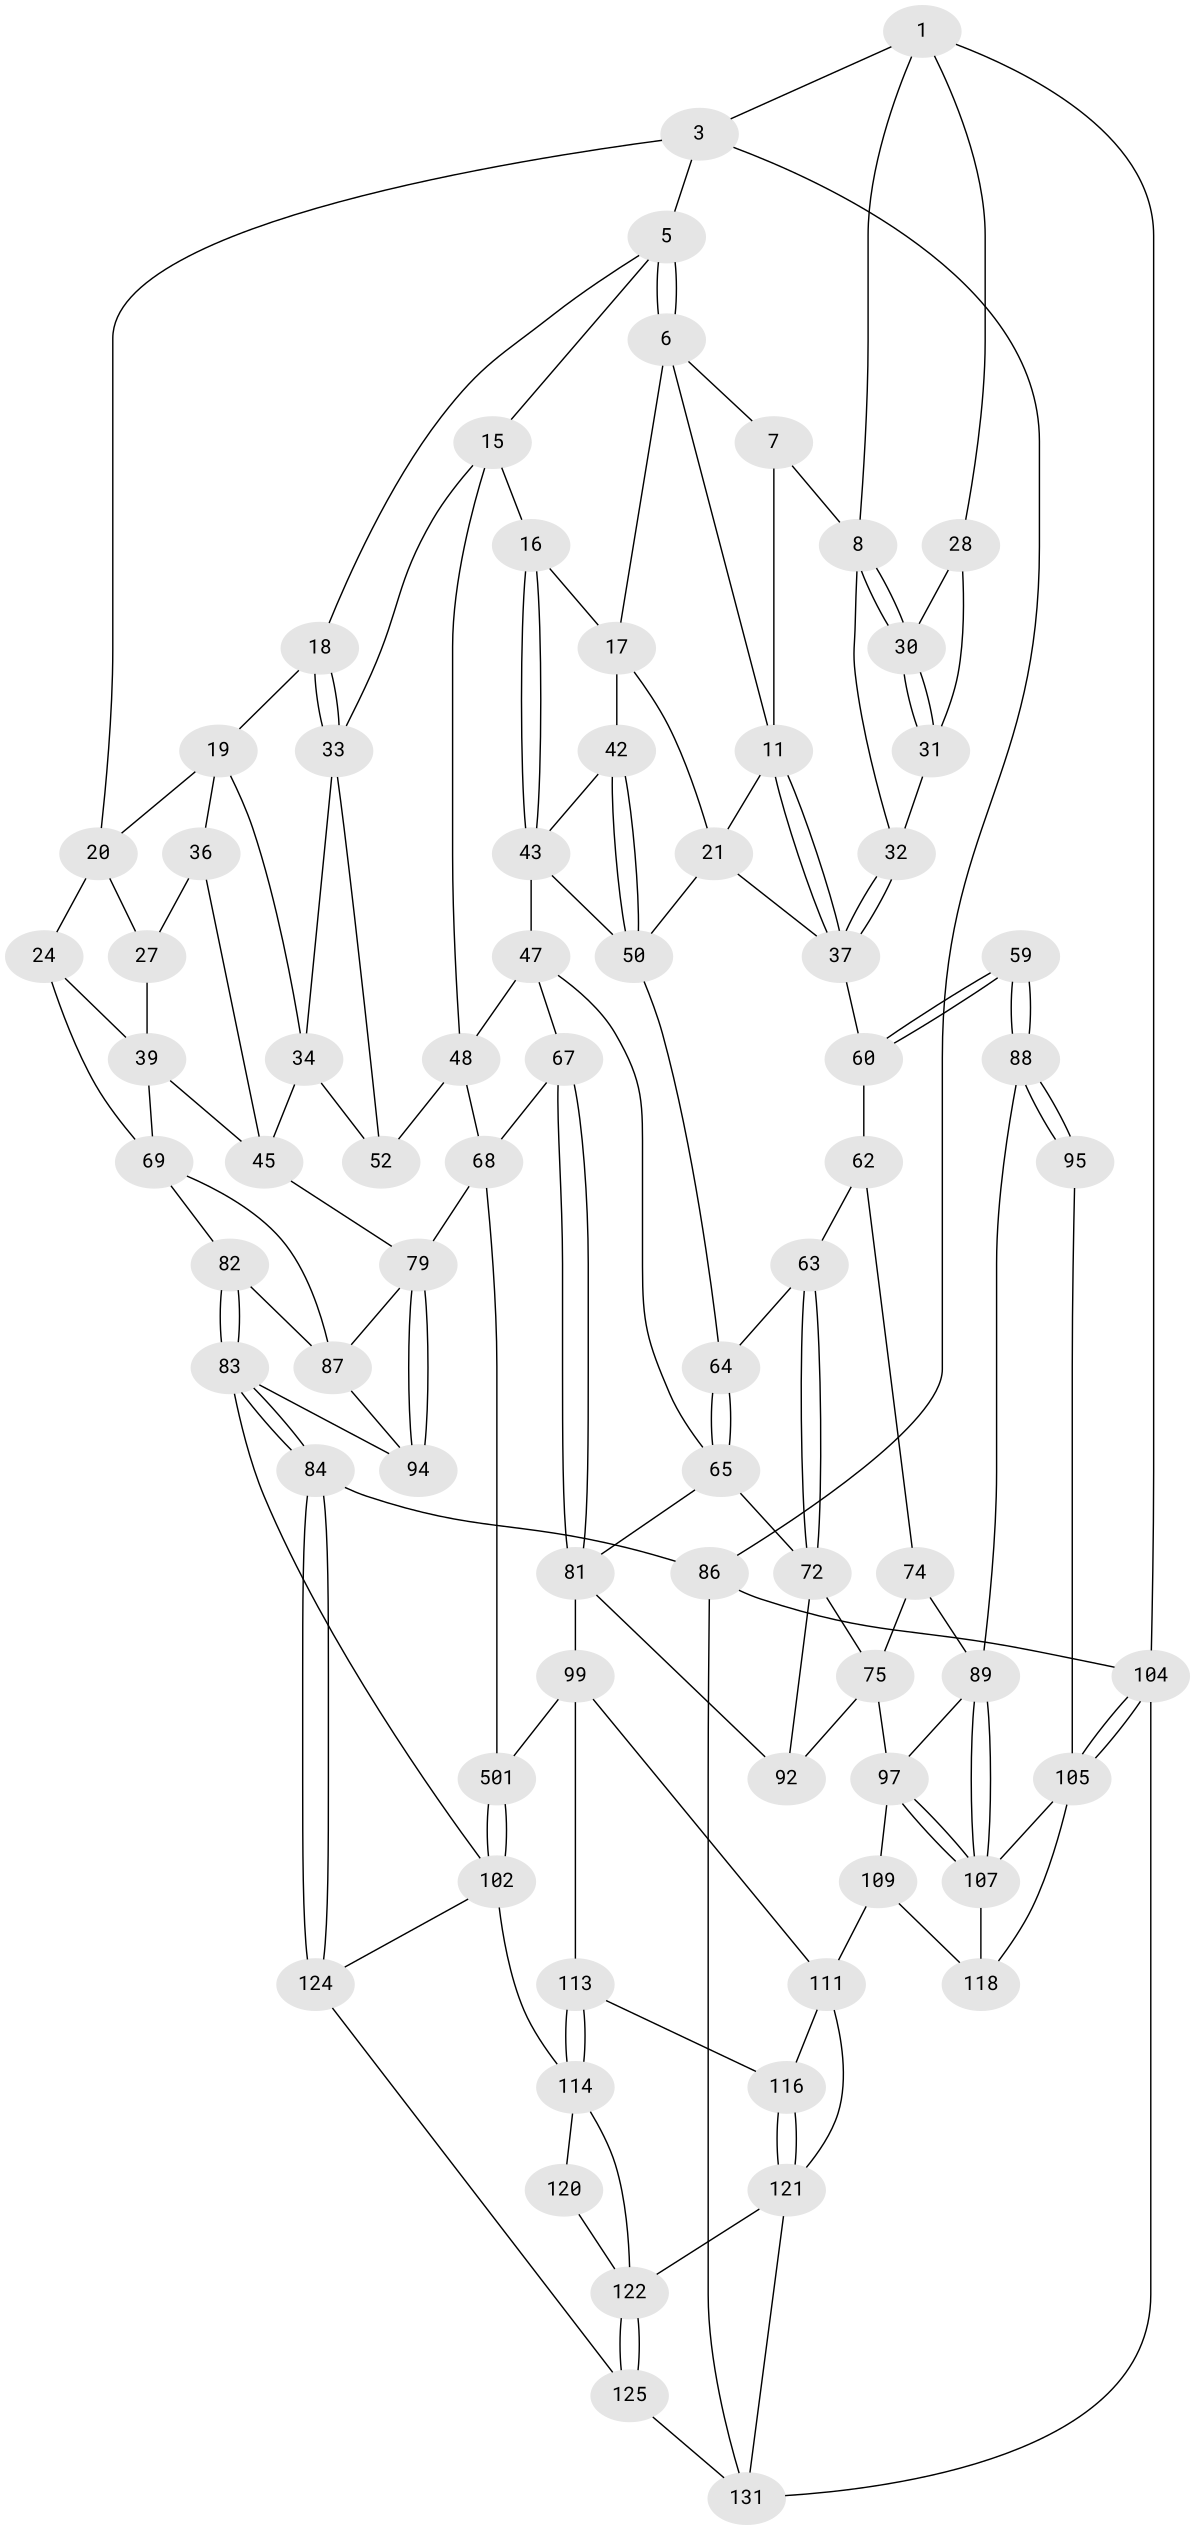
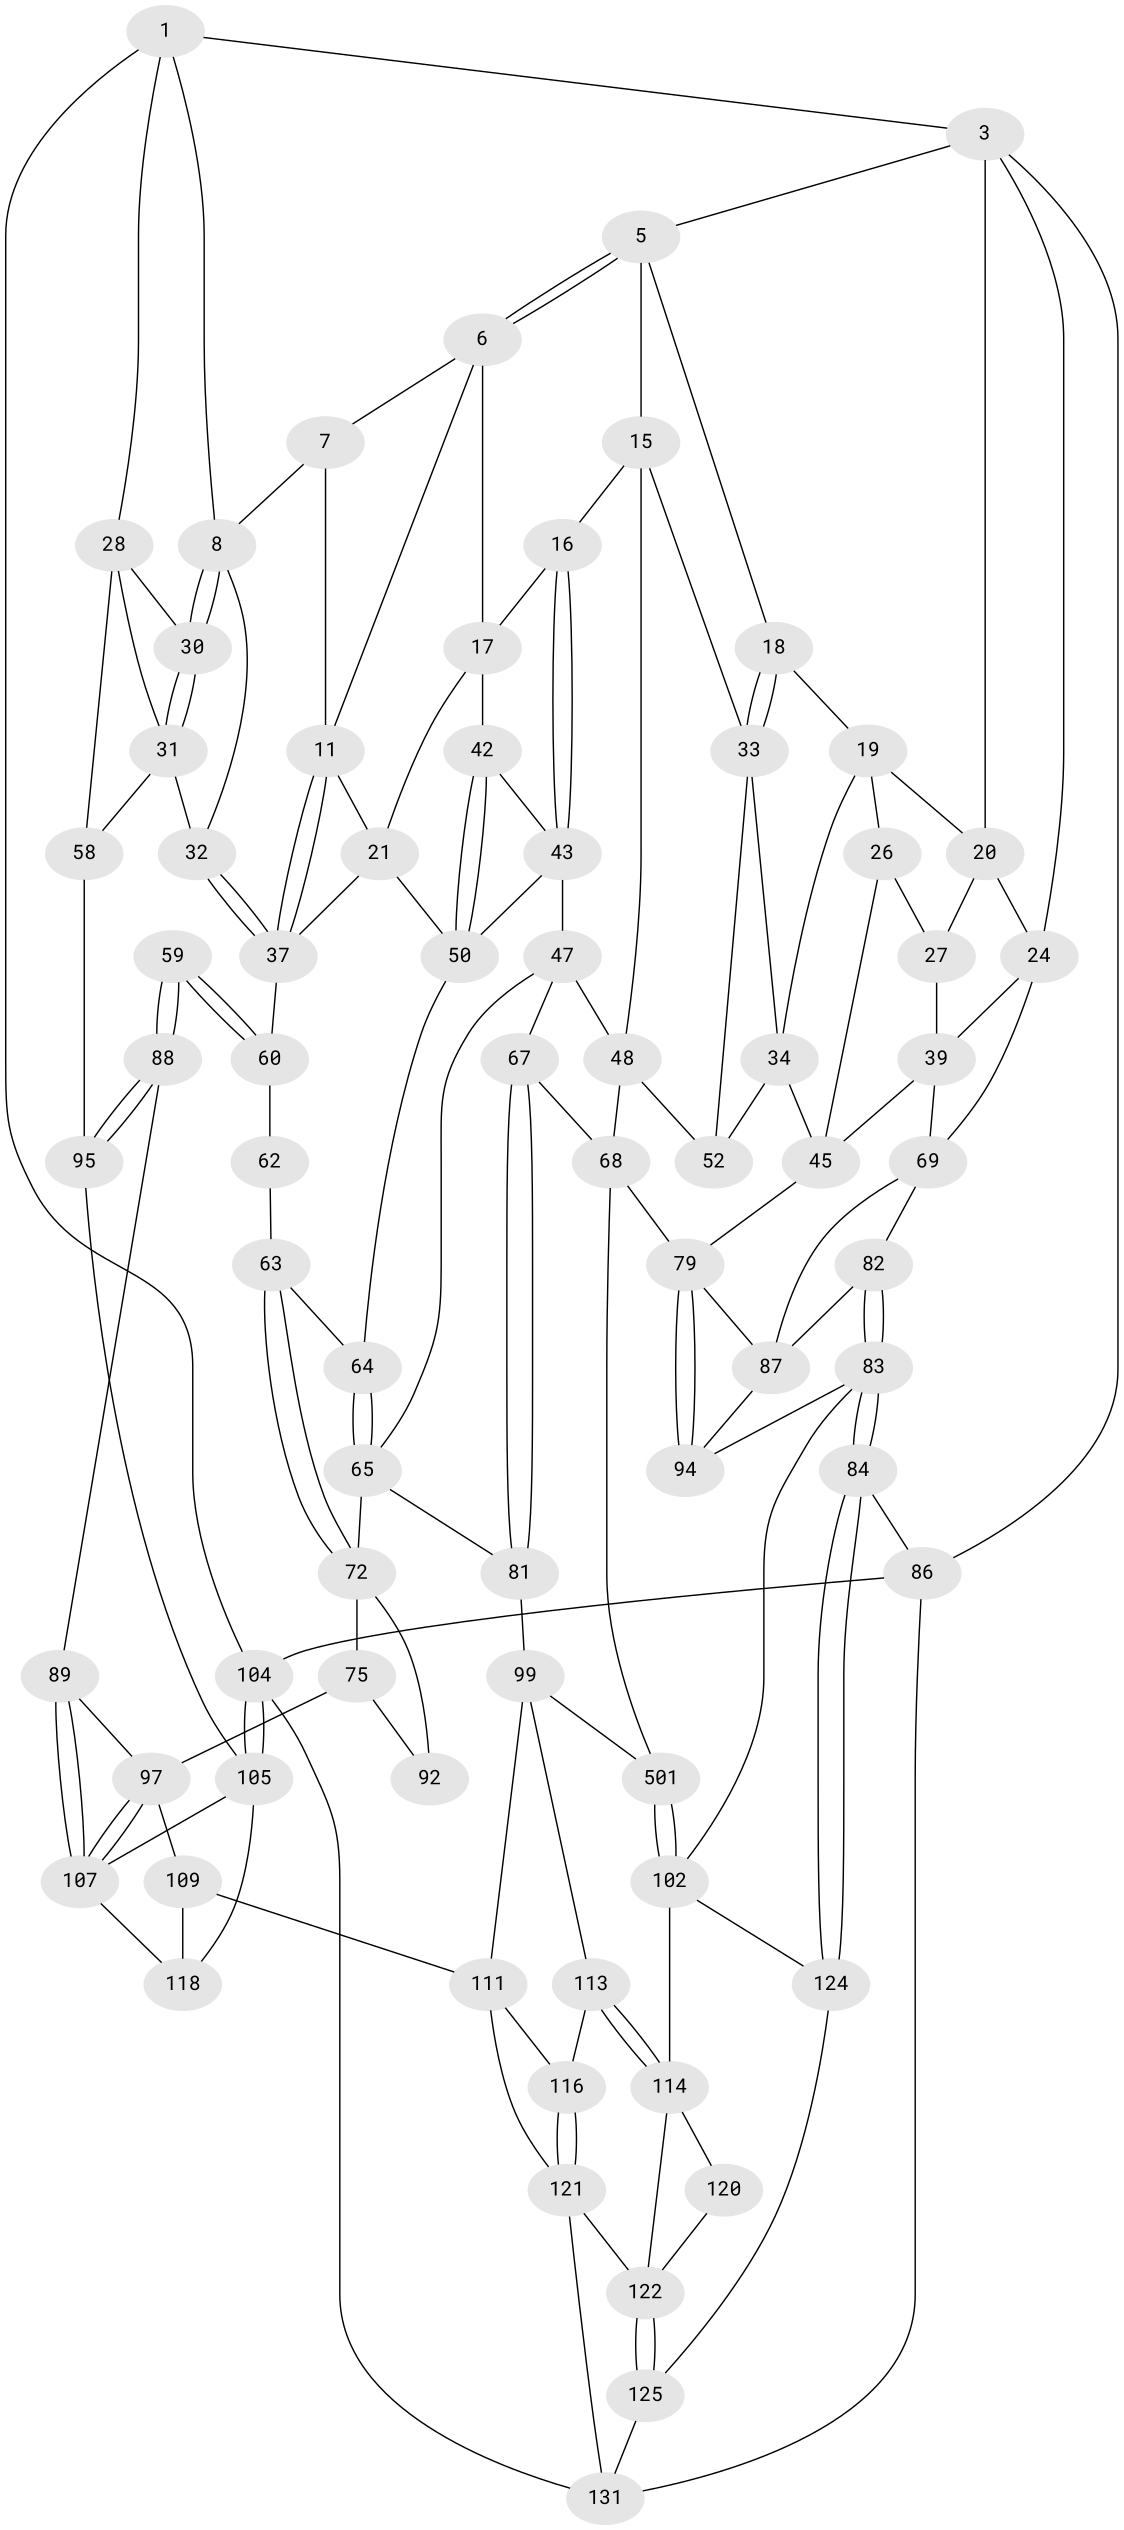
  graph {
    fontname="Roboto Mono"
    node [color=gray90 fontname="Roboto Mono" style=filled]
    edge [fontname="Roboto Mono"]
    1 [super="+2"]
    3 [super="+4"]
    8 [super="+9"]
    28 [super="+29"]
    104 [super="+130"]
    5 [super="+14"]
    20 [super="+23"]
    24 [super="+40"]
    86
    30
    32
    31 [super="+53"]
+   58 [super="+77"]
    131 [super="+132"]
    105 [super="+106"]
    6 [super="+13"]
    15 [super="+35"]
    18
    27 [super="+38"]
    39 [super="+57"]
    69 [super="+70"]
    7 [super="+10"]
    11 [super="+12"]
    17 [super="+22"]
    16
    33 [super="+36"]
    48 [super="+55"]
    19 [super="+25"]
    21 [super="+49"]
    37 [super="+51"]
    42
    50 [super="+54"]
    60 [super="+61"]
    43 [super="+46"]
    34 [super="+44"]
    52
    68 [super="+78"]
    47 [super="+66"]
-   26 [super="+41" label=36]
+   26 [super="+41"]
    45 [super="+56"]
    64
    82
    87 [super="+91"]
    79 [super="+80"]
    95
    62 [super="+71"]
    65 [super="+73"]
    67
    94
    72 [super="+76"]
    81 [super="+93"]
    n52 [label=501]
    59
    88
    89 [super="+90"]
    63
-   74
    75 [super="+96"]
    92
    99 [super="+100"]
    102 [super="+115"]
    83 [super="+103"]
    97 [super="+98"]
    107 [super="+108"]
    109 [super="+110"]
    111 [super="+112"]
    113
    84 [super="+85"]
    124 [super="+126"]
    114 [super="+119"]
    125
    118 [super="+128"]
    116 [super="+117"]
    121 [super="+127"]
    120
    122 [super="+123"]
    1 -- 3
    1 -- 8
    1 -- 28
    1 -- 104
    3 -- 5
    3 -- 20
+   3 -- 24
    3 -- 86
    8 -- 30
    8 -- 30
    8 -- 32
    28 -- 30
    28 -- 31
+   28 -- 58
    104 -- 131
    104 -- 105
    104 -- 105
    5 -- 6
    5 -- 6
    5 -- 15
    5 -- 18
    20 -- 24
    20 -- 27
    24 -- 39
    24 -- 69
    86 -- 104
    86 -- 131
    30 -- 31
    30 -- 31
    32 -- 37
    32 -- 37
    31 -- 32
+   31 -- 58
+   58 -- 95
    105 -- 107
    105 -- 118
    6 -- 7
    6 -- 11
    6 -- 17
    15 -- 16
    15 -- 33
    15 -- 48
    18 -- 33
    18 -- 33
    18 -- 19
    27 -- 39
    39 -- 69
    39 -- 45
    69 -- 82
    69 -- 87
    7 -- 8
    7 -- 11
    11 -- 21
    11 -- 37
    11 -- 37
    17 -- 21
    17 -- 42
    16 -- 17
    16 -- 43
    16 -- 43
    33 -- 34
    33 -- 52
    48 -- 52
    48 -- 68
    19 -- 20
    19 -- 34
    19 -- 26
    21 -- 37
    21 -- 50
    37 -- 60
    42 -- 50
    42 -- 50
    42 -- 43
    50 -- 64
    60 -- 62 [weight=2]
    43 -- 50
    43 -- 47
    34 -- 52
    34 -- 45
    68 -- 79
    68 -- n52
    47 -- 48
    47 -- 65
    47 -- 67
    26 -- 27 [weight=2]
    26 -- 45
    45 -- 79
    64 -- 65
    64 -- 65
    82 -- 87
    82 -- 83
    82 -- 83
    87 -- 94
    79 -- 87
    79 -- 94
    79 -- 94
    95 -- 105
    62 -- 63
-   62 -- 74
    65 -- 72
    65 -- 81
    67 -- 68
    67 -- 81
    67 -- 81
    72 -- 75
    72 -- 92
-   81 -- 92
    81 -- 99
    n52 -- 102
    n52 -- 102
    59 -- 60
    59 -- 60
    59 -- 88
    59 -- 88
    88 -- 95
    88 -- 95
    88 -- 89
    89 -- 97
    89 -- 107
    89 -- 107
    63 -- 64
    63 -- 72
    63 -- 72
-   74 -- 89
-   74 -- 75
    75 -- 92
    75 -- 97
    99 -- n52
    99 -- 111
    99 -- 113
    102 -- 124
    102 -- 114
    83 -- 94
    83 -- 102
    83 -- 84
    83 -- 84
    97 -- 107
    97 -- 107
    97 -- 109
    107 -- 118
    109 -- 111
    109 -- 118
    111 -- 116
    111 -- 121
    113 -- 114
    113 -- 114
    113 -- 116
    84 -- 86
    84 -- 124 [weight=2]
    84 -- 124
    124 -- 125
    114 -- 120
    114 -- 122
    125 -- 131
    116 -- 121
    116 -- 121
    121 -- 131
    121 -- 122
    120 -- 122
    122 -- 125
    122 -- 125
  }
